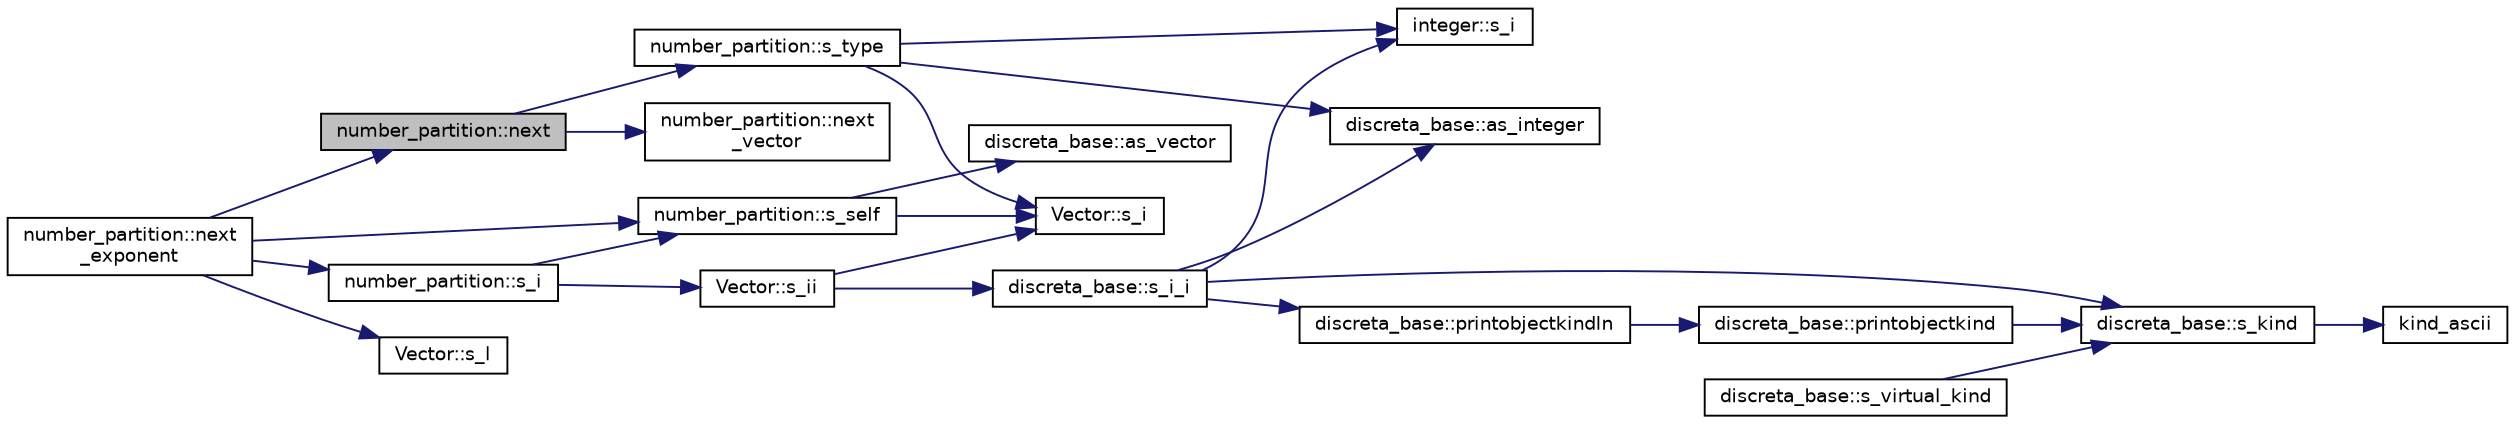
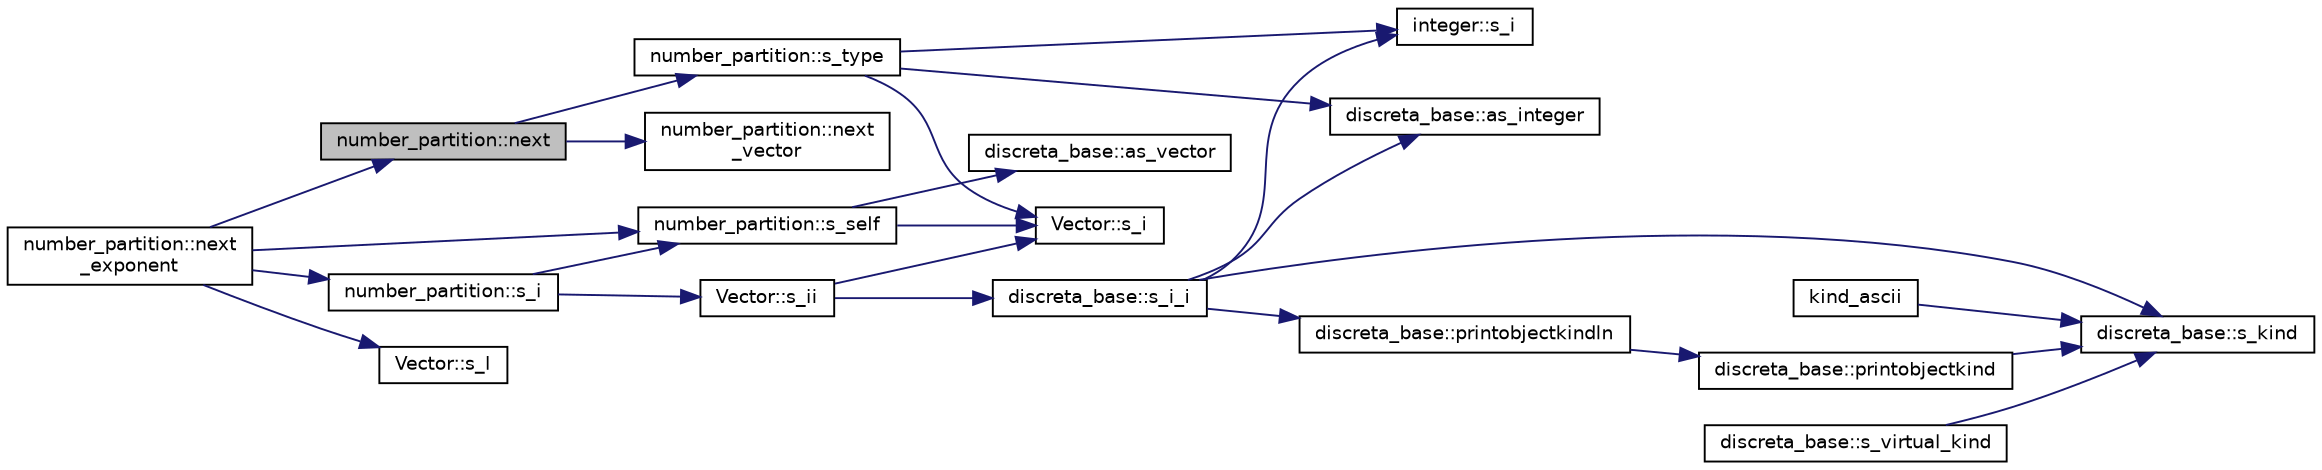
  digraph {
    rankdir=LR
    node [color=black fillcolor=white fontname=Helvetica fontsize=10 shape=record style=filled]
    edge [color=midnightblue fontname=Helvetica fontsize=10 labelfontname=Helvetica labelfontsize=10 style=solid]
    n1 [fillcolor=grey75 fontcolor=black height=0.2 label="number_partition::next" width=0.4]
    n2 [height=0.2 label="number_partition::s_type" width=0.4]
    n3 [height=0.2 label="number_partition::next\l_vector" width=0.4]
    n4 [height=0.2 label="Vector::s_i" width=0.4]
    n5 [height=0.2 label="discreta_base::as_integer" width=0.4]
    n6 [height=0.2 label="integer::s_i" width=0.4]
    n7 [height=0.2 label="number_partition::next\l_exponent" width=0.4]
    n8 [height=0.2 label="number_partition::s_self" width=0.4]
    n9 [height=0.2 label="Vector::s_l" width=0.4]
    n10 [height=0.2 label="number_partition::s_i" width=0.4]
    n11 [height=0.2 label="discreta_base::as_vector" width=0.4]
    n12 [height=0.2 label="Vector::s_ii" width=0.4]
    n13 [height=0.2 label="discreta_base::s_i_i" width=0.4]
    n14 [height=0.2 label="discreta_base::s_kind" width=0.4]
    n15 [height=0.2 label="discreta_base::printobjectkindln" width=0.4]
    n16 [height=0.2 label=kind_ascii width=0.4]
    n17 [height=0.2 label="discreta_base::printobjectkind" width=0.4]
    n18 [height=0.2 label="discreta_base::s_virtual_kind" width=0.4]
    n1 -> n2
    n1 -> n3
    n2 -> n4
    n2 -> n5
    n2 -> n6
    n7 -> n1
    n7 -> n8
    n7 -> n9
    n7 -> n10
    n8 -> n4
    n8 -> n11
    n10 -> n8
    n10 -> n12
    n12 -> n4
    n12 -> n13
    n13 -> n5
    n13 -> n6
    n13 -> n14
    n13 -> n15
-   n14 -> n16
+   n16 -> n14
    n15 -> n17
    n17 -> n14
    n18 -> n14
  }
